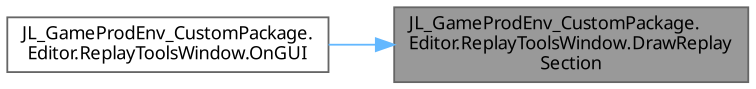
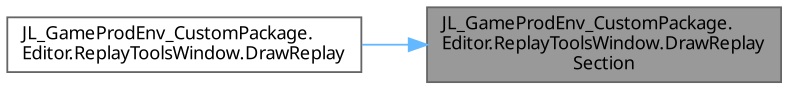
  digraph {
    rankdir=RL
    fontname="Noto Sans"
    node [fontname="Noto Sans" fontsize=10 shape=box style=filled]
    n1 [color=gray40 fillcolor=grey60 fontcolor=black height=0.2 label="JL_GameProdEnv_CustomPackage.\lEditor.ReplayToolsWindow.DrawReplay\lSection" width=0.4]
-   n2 [color=grey40 fillcolor=white height=0.2 label="JL_GameProdEnv_CustomPackage.\lEditor.ReplayToolsWindow.OnGUI" width=0.4]
+   n2 [color=grey40 fillcolor=white height=0.2 label="JL_GameProdEnv_CustomPackage.\lEditor.ReplayToolsWindow.DrawReplay" width=0.4]
    n1 -> n2 [color=steelblue1 dir=back fontname="Noto Sans" fontsize=10 labelfontname=Helvetica labelfontsize=10 style=solid]
  }
